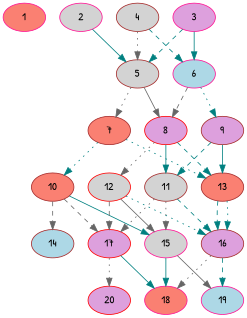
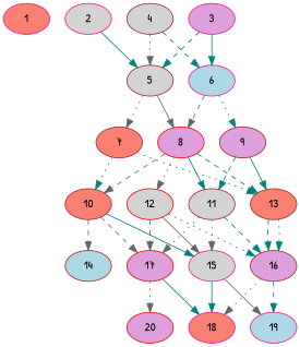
  digraph {
    fontname="Patrick Hand"
    node [alpha=0.16 color=brown fillcolor=lightgrey fontname="Patrick Hand" style=filled]
    edge [color=teal fontname="Patrick Hand" style=dotted]
    1 [alpha=0.14 color=deeppink expect_size=52154368 fillcolor=salmon]
    2 [alpha=0.00 color=deeppink expect_size=12199936]
    5 [expect_size=51686400]
    7 [alpha=0.10 expect_size=41356288 fillcolor=salmon]
    8 [alpha=0.11 color=red expect_size=19915776 fillcolor=plum]
    6 [alpha=0.06 color=deeppink expect_size=27744256 fillcolor=lightblue]
    9 [alpha=0.12 expect_size=10562560 fillcolor=plum]
    10 [alpha=0.04 expect_size=22675456 fillcolor=salmon]
    13 [alpha=0.09 expect_size=40458240 fillcolor=salmon]
    11 [alpha=0.15 expect_size=7052288]
    12 [alpha=0.12 color=red expect_size=39557120]
    3 [alpha=0.09 color=deeppink expect_size=51975168 fillcolor=plum]
    4 [expect_size=24486912]
    14 [alpha=0.04 expect_size=14990336 fillcolor=lightblue]
    15 [alpha=0.12 color=deeppink expect_size=5621760]
    17 [alpha=0.07 color=red expect_size=9563136 fillcolor=plum]
    16 [alpha=0.03 expect_size=43002880 fillcolor=plum]
    18 [alpha=0.05 color=deeppink expect_size=32526336 fillcolor=salmon]
    19 [color=deeppink expect_size=10799104 fillcolor=lightblue]
    20 [alpha=0.20 color=red expect_size=38845440 fillcolor=plum]
    2 -> 5 [style=solid]
    5 -> 7 [color=gray40]
    5 -> 8 [color=gray40 style=solid]
    7 -> 10
    7 -> 13
+   8 -> 10 [color=gray40 style=dashed]
    8 -> 13 [style=dashed]
    8 -> 11 [style=solid]
    8 -> 12 [color=gray40]
    6 -> 8 [color=gray40 style=dashed]
    6 -> 9
    9 -> 13 [style=solid]
    9 -> 11 [style=dashed]
    10 -> 14 [color=gray40 style=dashed]
    10 -> 15 [style=solid]
    10 -> 17 [color=gray40 style=dashed]
    13 -> 16 [style=dashed]
    13 -> 16
    11 -> 15 [color=gray40]
    11 -> 17 [color=gray40]
    11 -> 16 [style=dashed]
    12 -> 15 [color=gray40 style=solid]
    12 -> 17 [color=gray40 style=dashed]
    12 -> 16
    3 -> 5 [style=dashed]
    3 -> 6 [style=solid]
    4 -> 5 [color=gray40]
    4 -> 6 [style=dashed]
    15 -> 18 [style=solid]
    15 -> 19 [color=gray40 style=solid]
    17 -> 18 [style=solid]
    17 -> 20 [color=gray40]
    16 -> 18 [color=gray40]
    16 -> 19 [style=dashed]
  }
